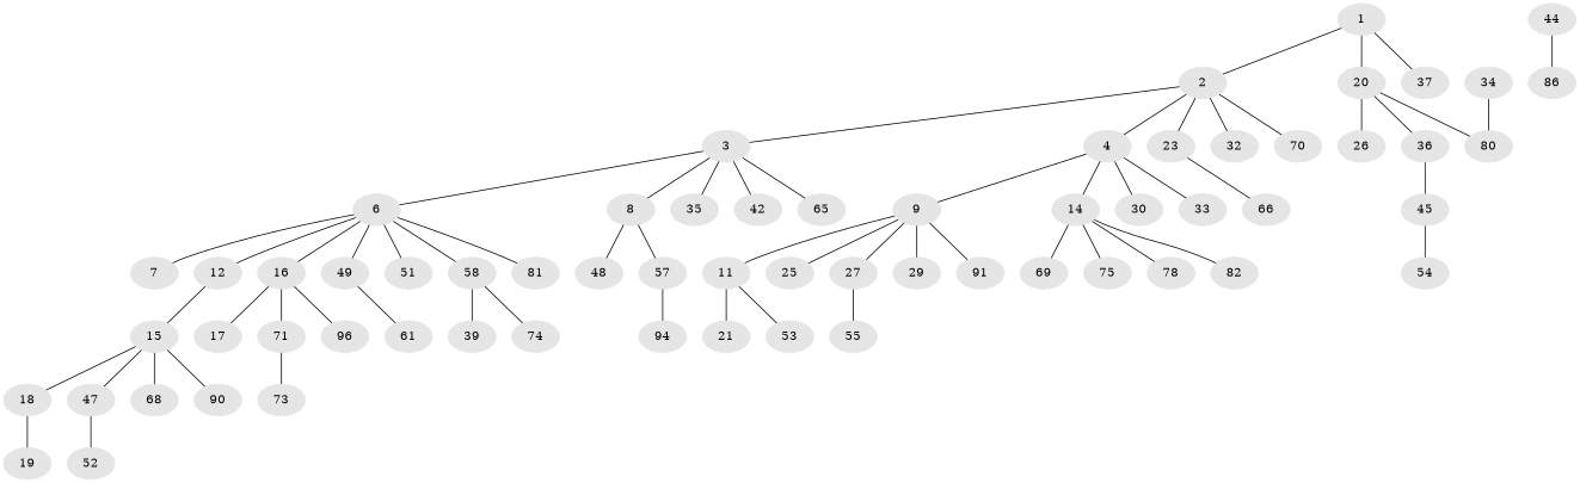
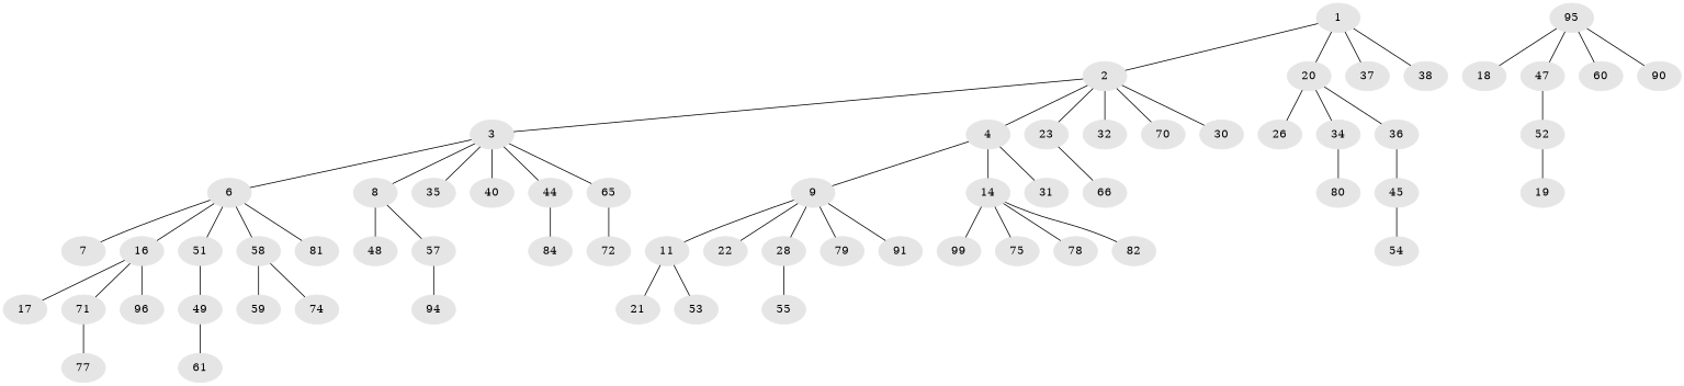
  graph {
    node [color=gray90 style=filled]
    1 [super="+29"]
    2 [super="+77"]
    20 [super="+33"]
    37 [super="+87"]
+   38
    3 [super="+25"]
    4 [super="+5"]
    23 [super="+83"]
    32 [super="+46"]
    70
    26
    34 [super="+68"]
    36
    6 [super="+13"]
    8 [super="+41"]
    35
-   42
+   42 [label=40]
    44 [super="+93"]
    65 [super="+95"]
    9 [super="+10"]
    14 [super="+67"]
    30
-   31 [super="+89" label=33]
+   31 [super="+89"]
    66
    7
-   12 [super="+28"]
    16 [super="+39"]
    49 [super="+76"]
    51
    58 [super="+85"]
    81
    48
    57
-   86
+   86 [label=84]
+   72
    11 [super="+24"]
-   22 [label=25]
-   27 [super="+40"]
-   79 [super="+92" label=29]
+   22
+   27 [super="+40" label=28]
+   79 [super="+92"]
    91
-   69
+   69 [label=99]
    75 [super="+97"]
    78
    82
-   15 [super="+56"]
+   15 [super="+56" label=95]
    17 [super="+43"]
    71
    96
    61
-   59 [label=39]
+   59
    74
    94
    21
    53
    55
    18
    47 [super="+64"]
-   60 [super="+62" label=68]
+   60 [super="+62"]
    90
    19
    52
-   73 [super="+84"]
+   73 [super="+84" label=77]
    80
    45 [super="+50"]
    54 [super="+88"]
    1 -- 2
    1 -- 20
    1 -- 37
+   1 -- 38
    2 -- 3
    2 -- 4
    2 -- 23
    2 -- 32
    2 -- 70
    20 -- 26
-   20 -- 80
+   20 -- 34
    20 -- 36
    3 -- 6
    3 -- 8
    3 -- 35
    3 -- 42
+   3 -- 44
    3 -- 65
    4 -- 9
    4 -- 14
-   4 -- 30
+   2 -- 30
    4 -- 31
    23 -- 66
    34 -- 80
    36 -- 45
    6 -- 7
-   6 -- 12
    6 -- 16
-   6 -- 49
+   51 -- 49
    6 -- 51
    6 -- 58
    6 -- 81
    8 -- 48
    8 -- 57
    44 -- 86
+   65 -- 72
    9 -- 11
    9 -- 22
    9 -- 27
    9 -- 79
    9 -- 91
    14 -- 69
    14 -- 75
    14 -- 78
    14 -- 82
-   12 -- 15
    16 -- 17
    16 -- 71
    16 -- 96
    49 -- 61
    58 -- 59
    58 -- 74
    57 -- 94
    11 -- 21
    11 -- 53
    27 -- 55
    15 -- 18
    15 -- 47
    15 -- 60
    15 -- 90
    71 -- 73
-   18 -- 19
+   52 -- 19
    47 -- 52
    45 -- 54
  }
